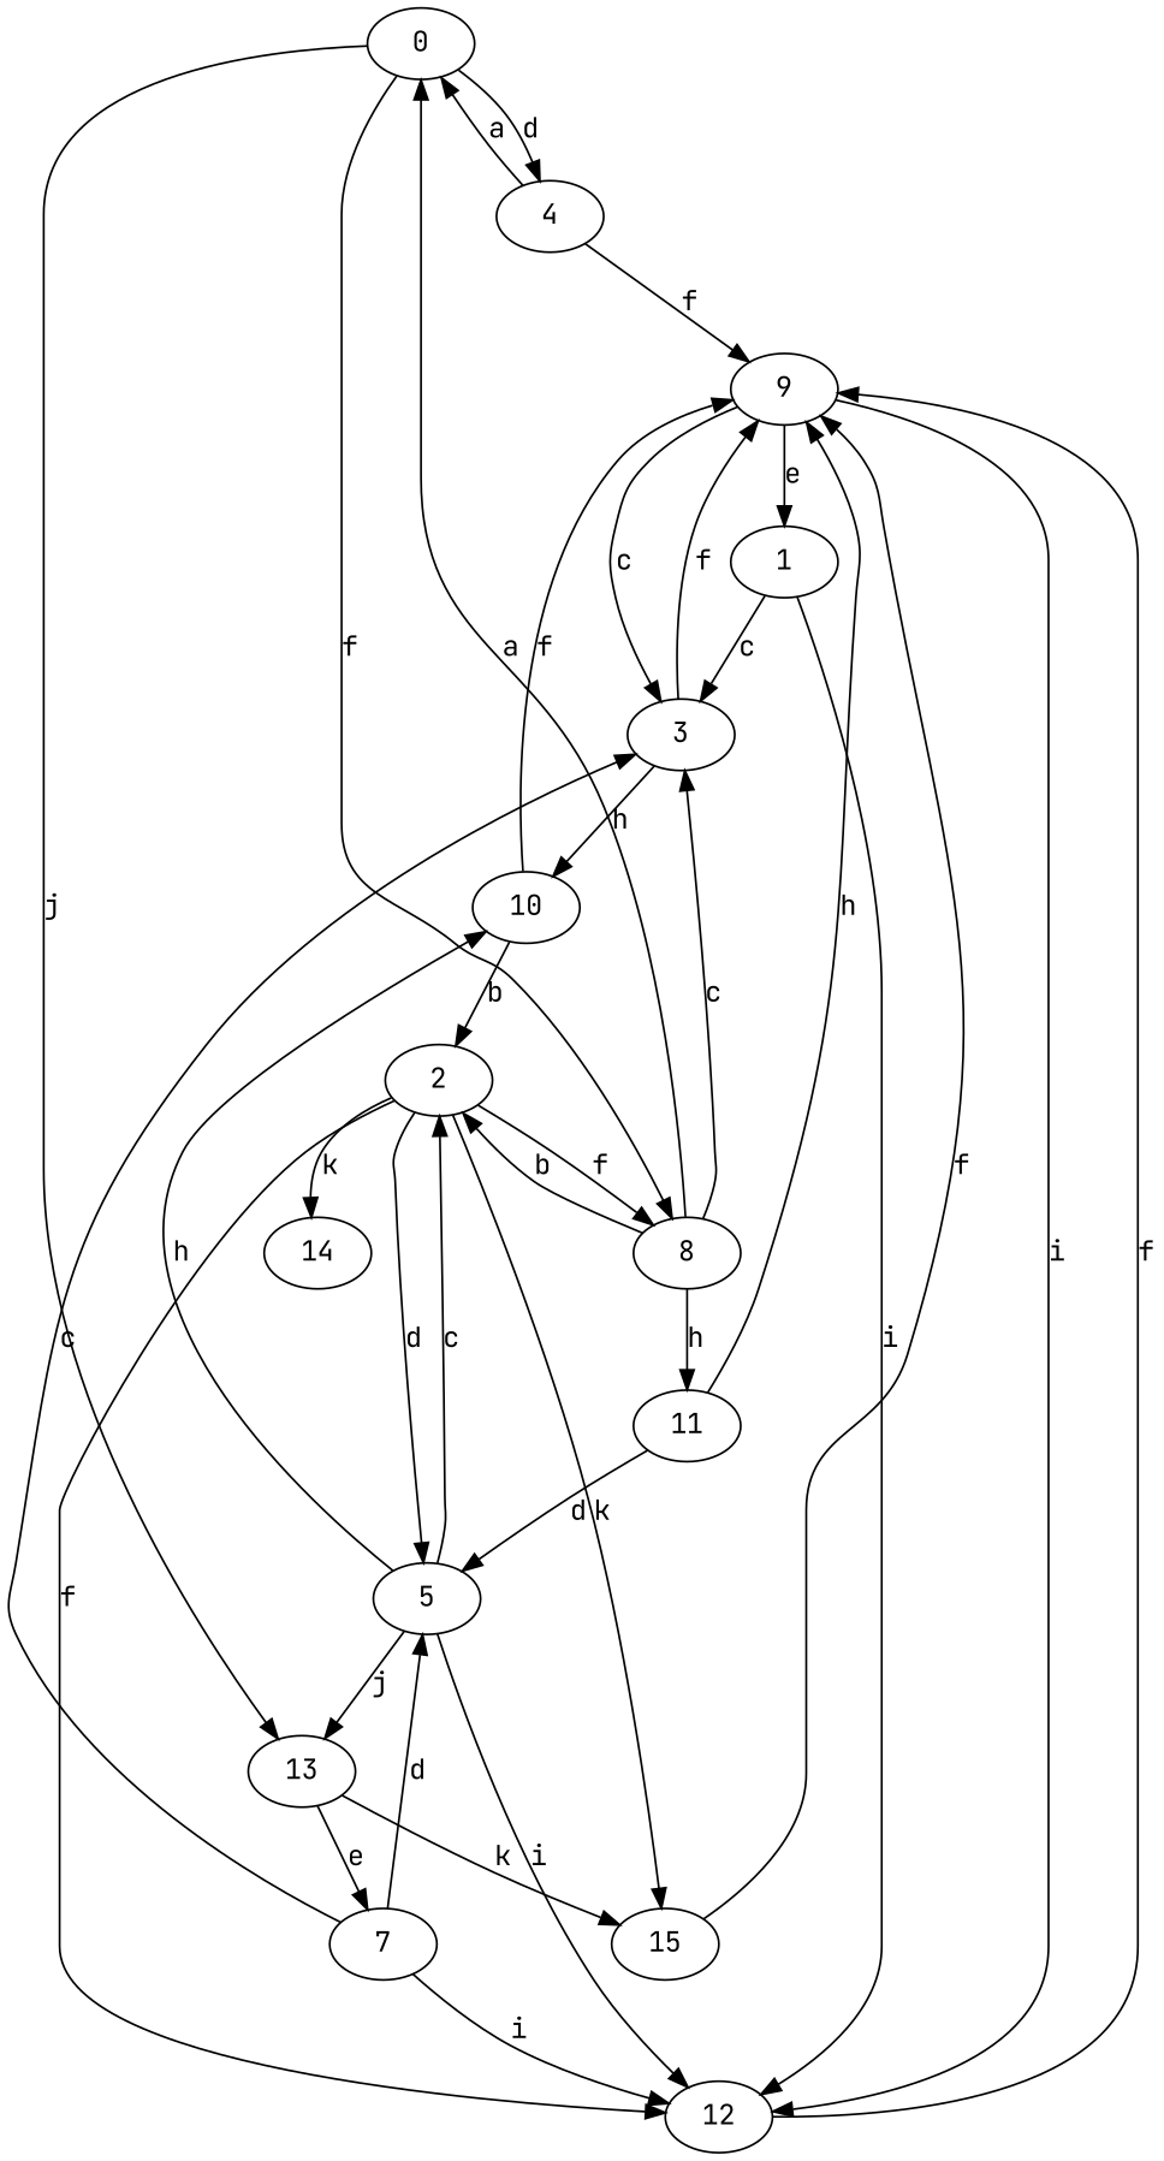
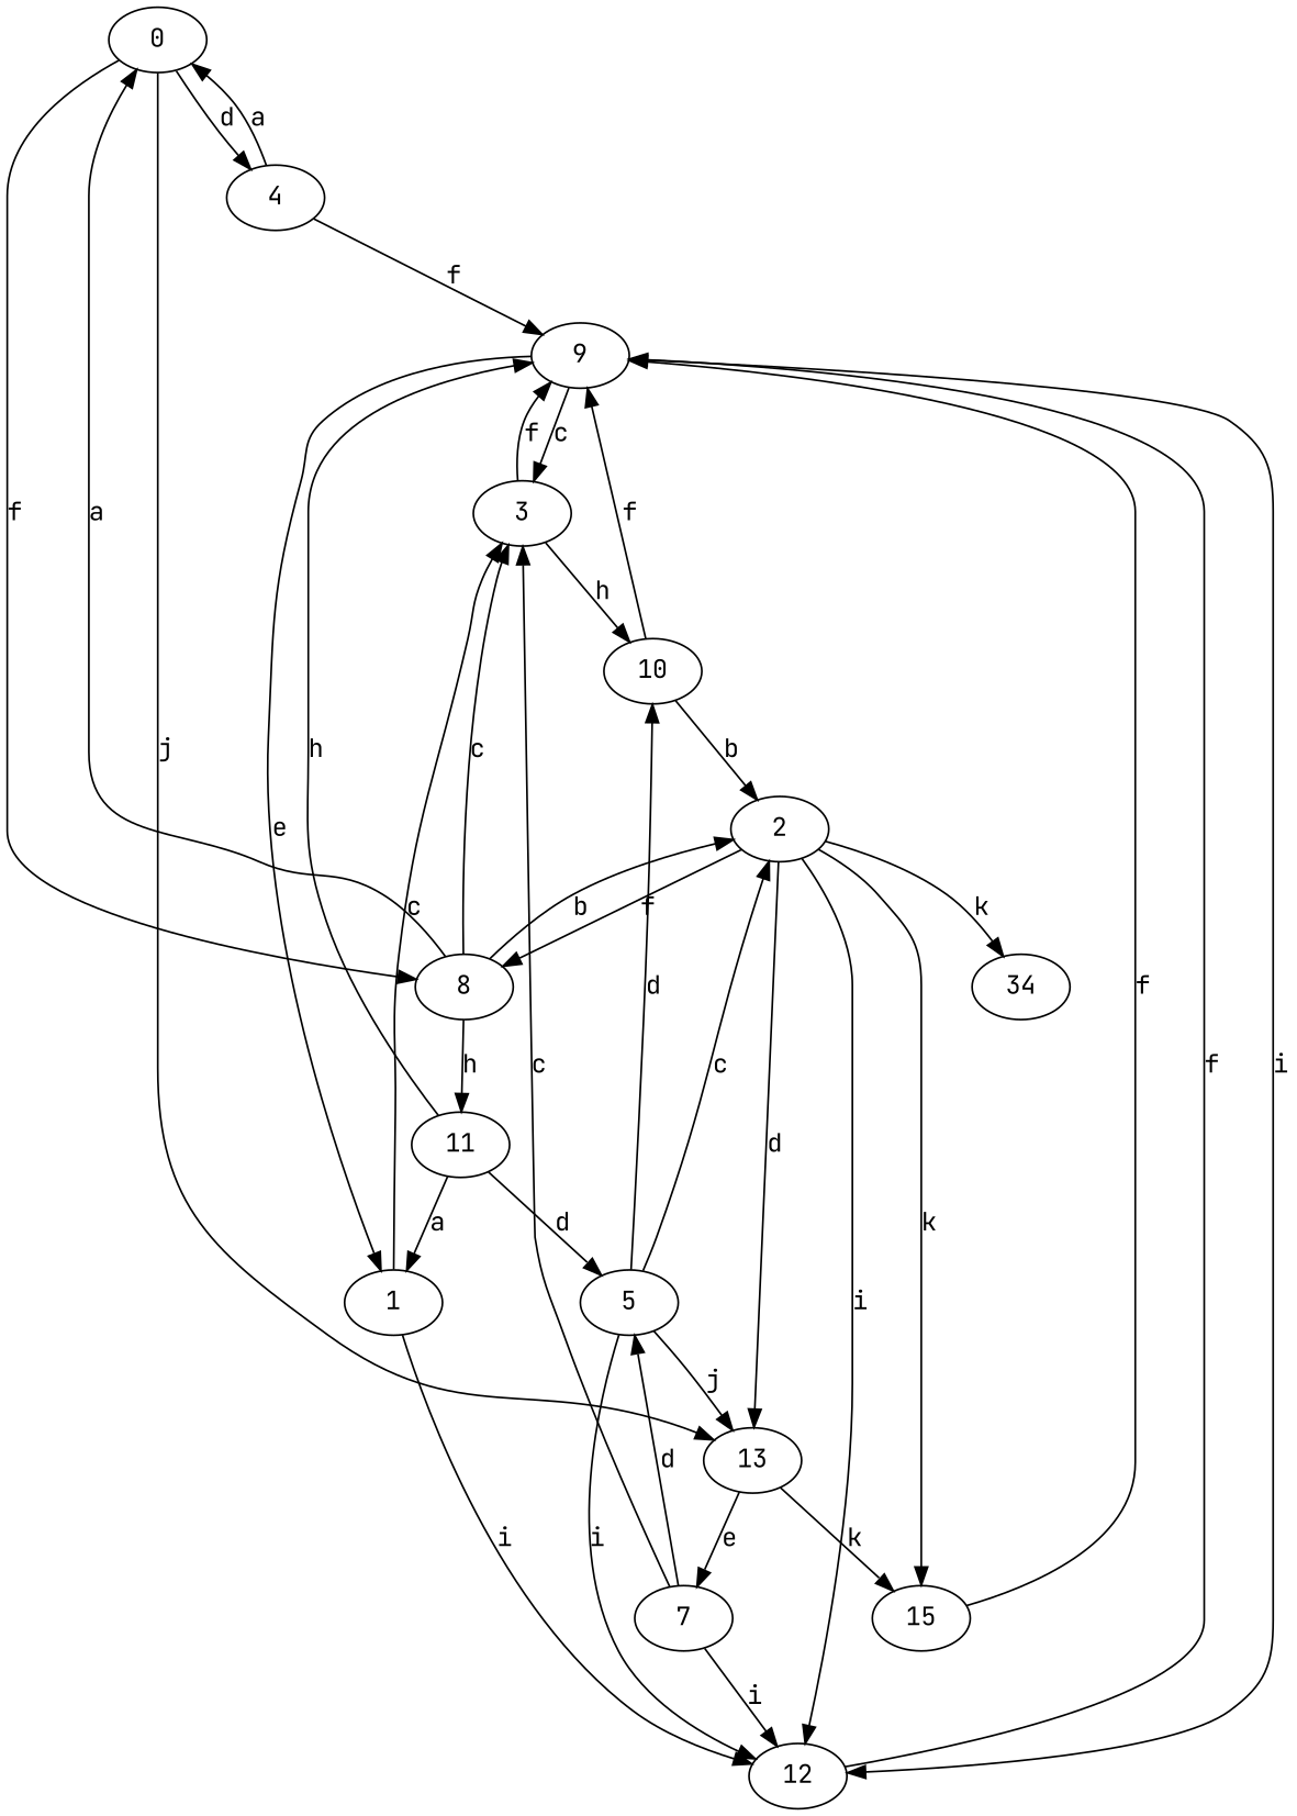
  strict digraph {
    fontname="JetBrains Mono"
    node [fontname="JetBrains Mono"]
    edge [fontname="JetBrains Mono"]
    0
    4
    8
    13
    9
    3
    2
    11
    15
    7
    1
    12
    10
    5
-   14
+   14 [label=34]
    0 -> 4 [label=d]
    0 -> 8 [label=f]
    0 -> 13 [label=j]
    4 -> 0 [label=a]
    4 -> 9 [label=f]
    8 -> 0 [label=a]
    8 -> 3 [label=c]
    8 -> 2 [label=b]
    8 -> 11 [label=h]
    13 -> 15 [label=k]
    13 -> 7 [label=e]
    9 -> 3 [label=c]
    9 -> 1 [label=e]
    9 -> 12 [label=i]
    3 -> 9 [label=f]
    3 -> 10 [label=h]
    2 -> 8 [label=f]
    2 -> 15 [label=k]
-   2 -> 12 [label=f]
-   2 -> 5 [label=d]
+   2 -> 12 [label=i]
+   2 -> 13 [label=d]
    2 -> 14 [label=k]
    11 -> 9 [label=h]
+   11 -> 1 [label=a]
    11 -> 5 [label=d]
    15 -> 9 [label=f]
    7 -> 3 [label=c]
    7 -> 12 [label=i]
    7 -> 5 [label=d]
    1 -> 3 [label=c]
    1 -> 12 [label=i]
    12 -> 9 [label=f]
    10 -> 9 [label=f]
    10 -> 2 [label=b]
    5 -> 13 [label=j]
    5 -> 2 [label=c]
    5 -> 12 [label=i]
-   5 -> 10 [label=h]
+   5 -> 10 [label=d]
  }
